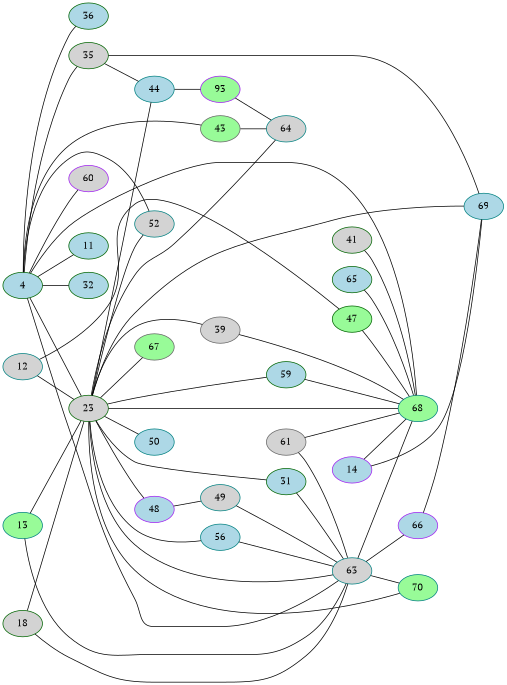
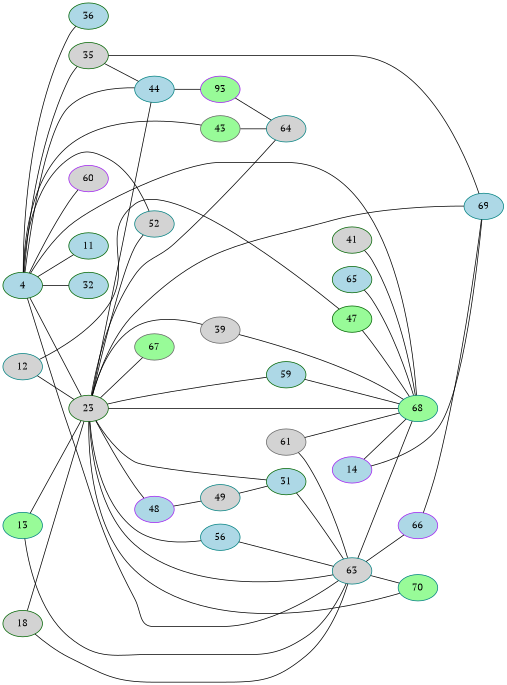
  graph {
    fontname="PT Serif"
    rankdir=LR
    node [color=darkgreen fillcolor=lightblue fontname="PT Serif" style=filled]
    edge [fontname="PT Serif"]
    4 [super="+2"]
    11
    23 [fillcolor=lightgrey super="+15+5+6"]
    32
    36
    43 [color=gray40 fillcolor=palegreen]
    44 [color=teal super="+33+30+38"]
    52 [color=teal fillcolor=lightgrey super="+45"]
    60 [color=purple fillcolor=lightgrey]
    63 [color=teal fillcolor=lightgrey super="+54+22"]
    68 [color=teal fillcolor=palegreen super="+9"]
    35 [fillcolor=lightgrey]
    69 [color=teal super="+20+37+55+62"]
    31
    39 [color=gray40 fillcolor=lightgrey]
    48 [color=purple]
-   50 [color=teal]
    56 [color=teal]
    59 [super="+42"]
    64 [color=teal fillcolor=lightgrey super="+26"]
    67 [color=gray40 fillcolor=palegreen super="+51"]
    70 [color=teal fillcolor=palegreen]
    n23 [color=purple fillcolor=palegreen label=93]
    66 [color=purple]
    65
    12 [color=teal fillcolor=lightgrey]
    47 [fillcolor=palegreen super="+24"]
    13 [color=teal fillcolor=palegreen]
    14 [color=purple]
    18 [fillcolor=lightgrey]
    49 [color=teal fillcolor=lightgrey]
    41 [fillcolor=lightgrey]
    61 [color=gray40 fillcolor=lightgrey]
    4 -- 11 [weight=2]
    4 -- 23 [weight=8]
    4 -- 32 [weight=2]
    4 -- 36
    4 -- 43
+   4 -- 44 [weight=5]
    4 -- 52
    4 -- 60
    4 -- 63 [weight=7]
    4 -- 68 [weight=4]
    4 -- 35
    23 -- 44 [weight=3]
    23 -- 52 [weight=2]
    23 -- 63 [weight=12]
    23 -- 68 [weight=10]
    23 -- 69 [weight=6]
    23 -- 31
    23 -- 39
    23 -- 48 [weight=2]
-   23 -- 50 [weight=2]
    23 -- 56
    23 -- 59 [weight=2]
    23 -- 64 [weight=3]
    23 -- 67 [weight=4]
    23 -- 70
    43 -- 64
    44 -- n23
    63 -- 68 [weight=4]
    63 -- 70
    63 -- 66
    35 -- 44
    35 -- 69
    31 -- 63
    39 -- 68
    48 -- 49
    56 -- 63
    59 -- 68 [weight=2]
    n23 -- 64
    66 -- 69
    65 -- 68
    12 -- 23
    12 -- 47
    47 -- 68 [weight=3]
    13 -- 23
    13 -- 63
    14 -- 68 [weight=2]
    14 -- 69
    18 -- 23
    18 -- 63
-   49 -- 63
+   49 -- 31
    41 -- 68 [weight=2]
    61 -- 63
    61 -- 68
  }
